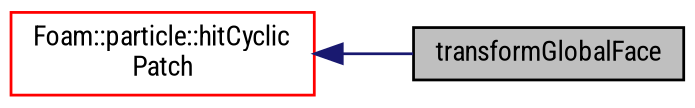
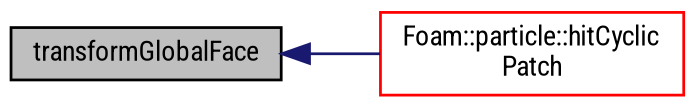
  digraph {
    rankdir=LR
    fontname="Roboto Condensed"
    node [fontname="Roboto Condensed" fontsize=10 shape=record]
    n1 [color=black fillcolor=grey75 fontcolor=black height=0.2 label=transformGlobalFace style=filled width=0.4]
    n2 [color=red height=0.2 label="Foam::particle::hitCyclic\lPatch" width=0.4]
-   n2 -> n1 [color=midnightblue dir=back fontname="Roboto Condensed" fontsize=10 labelfontname=FreeSans labelfontsize=10 style=solid]
+   n1 -> n2 [color=midnightblue dir=back fontname="Roboto Condensed" fontsize=10 labelfontname=FreeSans labelfontsize=10 style=solid]
  }
